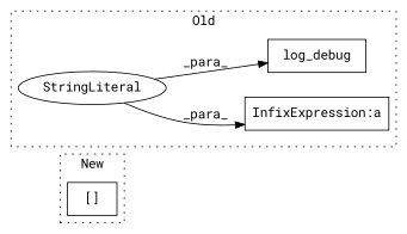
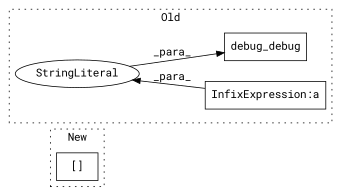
  digraph {
    fontname="Roboto Mono"
    rankdir=LR
    node [fontname="Roboto Mono" shape=box]
    edge [fontname="Roboto Mono"]
    n1 [a=2 l="13,1" label="[]" s="10393,10469"]
-   n2 [a=32 l="10,1" label=log_debug s="9329,9361"]
+   n2 [a=32 l="10,1" label=debug_debug s="9329,9361"]
    n3 [a=27 l=3 label="InfixExpression:a" s=9347]
    n4 [a=45 l=8 label=StringLiteral s=9339 shape=ellipse]
    subgraph cluster_1 {
      label=New
      style=dotted
      n1
    }
    subgraph cluster_2 {
      label=Old
      style=dotted
      n2
      n3
      n4
    }
    n4 -> n2 [label=_para_]
-   n4 -> n3 [label=_para_]
+   n3 -> n4 [label=_para_]
  }
